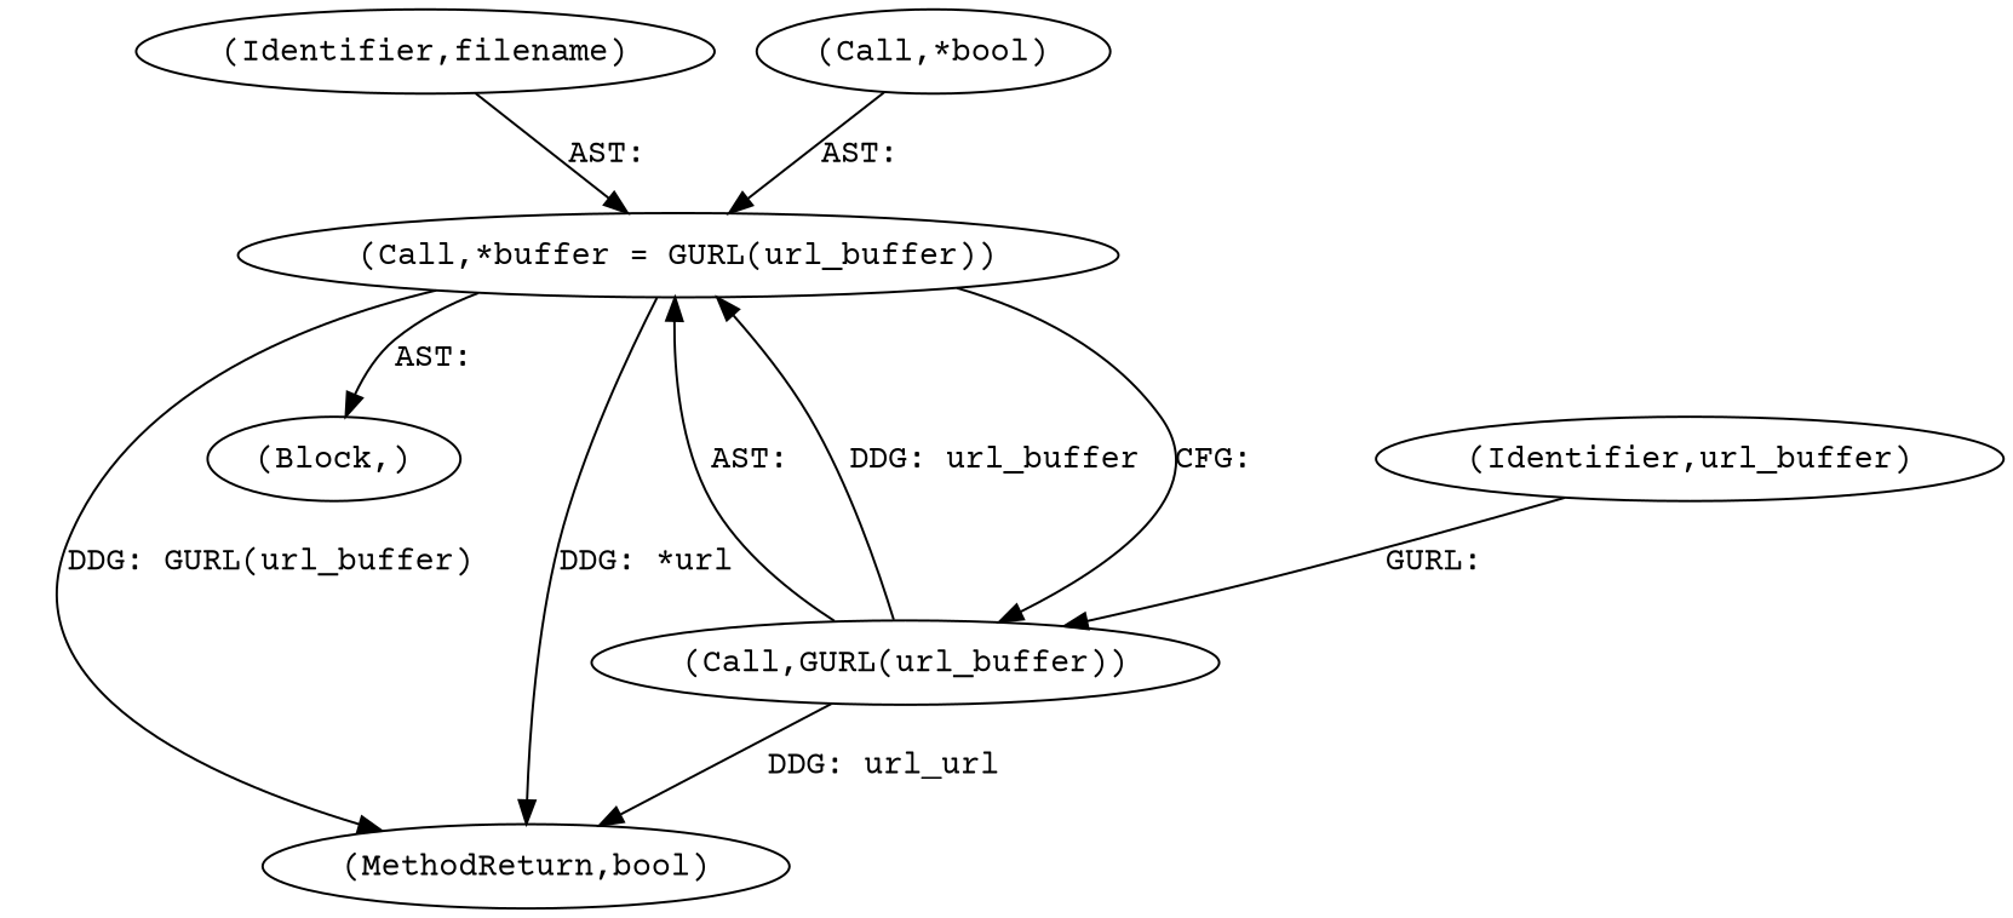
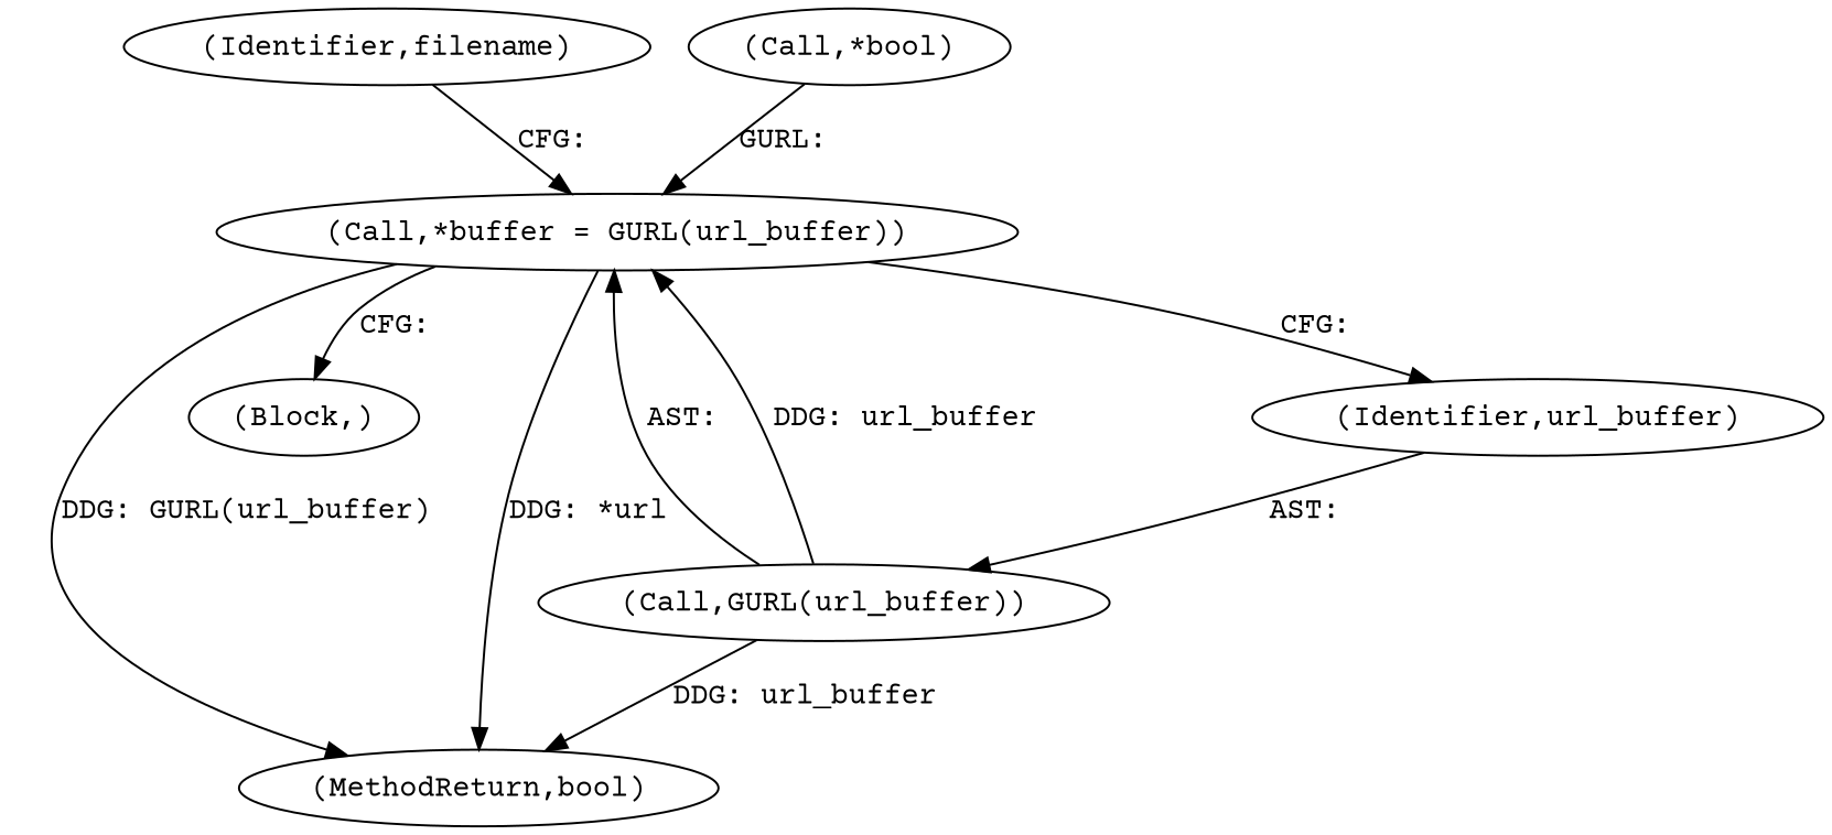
  digraph {
    fontname="Courier Prime"
    node [fontname="Courier Prime"]
    edge [fontname="Courier Prime"]
    n1 [label="(Call,*buffer = GURL(url_buffer))"]
    n2 [label="(Call,GURL(url_buffer))"]
    n3 [label="(Block,)"]
    n4 [label="(MethodReturn,bool)"]
    n5 [label="(Identifier,url_buffer)"]
    n6 [label="(Identifier,filename)"]
    n7 [label="(Call,*bool)"]
-   n1 -> n2 [label="CFG: "]
-   n1 -> n3 [label="AST: "]
+   n1 -> n5 [label="CFG: "]
+   n1 -> n3 [label="CFG: "]
    n1 -> n4 [label="DDG: GURL(url_buffer)"]
    n1 -> n4 [label="DDG: *url"]
    n2 -> n1 [label="AST: "]
    n2 -> n1 [label="DDG: url_buffer"]
-   n2 -> n4 [label="DDG: url_url"]
-   n5 -> n2 [label="GURL: "]
-   n6 -> n1 [label="AST: "]
-   n7 -> n1 [label="AST: "]
+   n2 -> n4 [label="DDG: url_buffer"]
+   n5 -> n2 [label="AST: "]
+   n6 -> n1 [label="CFG: "]
+   n7 -> n1 [label="GURL: "]
  }
